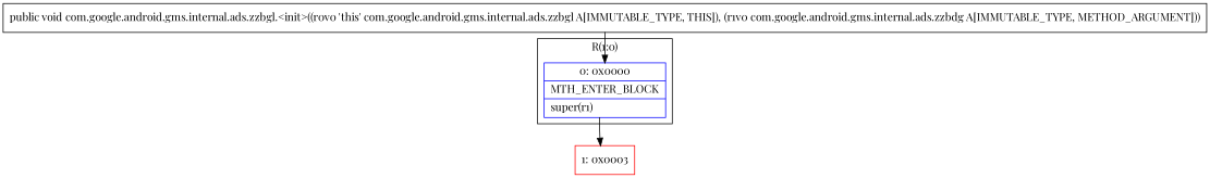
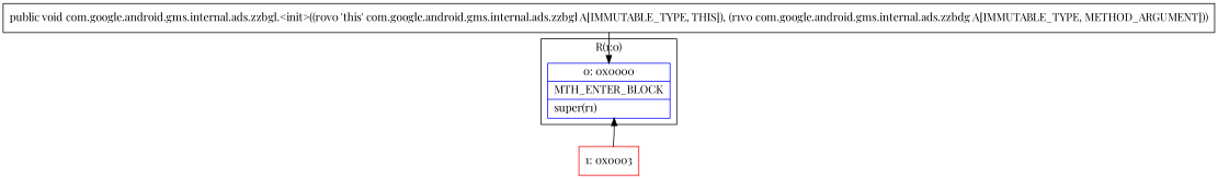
  digraph {
    fontname="Playfair Display"
    node [shape=record fontname="Playfair Display"]
    edge [fontname="Playfair Display"]
    n1 [color=blue label="{0\:\ 0x0000|MTH_ENTER_BLOCK\l|super(r1)\l}"]
    n2 [color=red label="{1\:\ 0x0003}"]
    n3 [label="{public void com.google.android.gms.internal.ads.zzbgl.\<init\>((r0v0 'this' com.google.android.gms.internal.ads.zzbgl A[IMMUTABLE_TYPE, THIS]), (r1v0 com.google.android.gms.internal.ads.zzbdg A[IMMUTABLE_TYPE, METHOD_ARGUMENT])) }"]
    subgraph cluster_1 {
      label="R(1:0)"
      n1
    }
-   n1 -> n2
+   n2 -> n1
    n3 -> n1
  }
